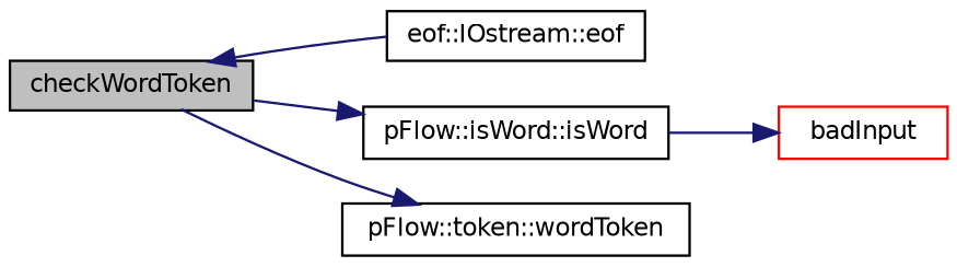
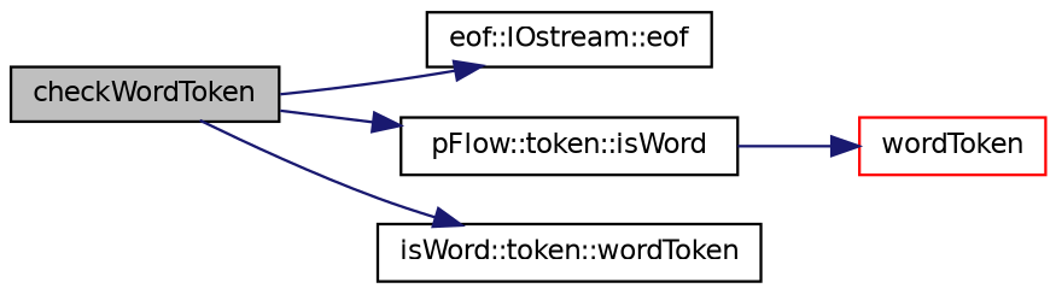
  digraph {
    rankdir=LR
    node [color=black fillcolor=white fontname=Helvetica fontsize=10 shape=record style=filled]
    edge [color=midnightblue fontname=Helvetica fontsize=10 labelfontname=Helvetica labelfontsize=10 style=solid]
    n1 [fillcolor=grey75 fontcolor=black height=0.2 label=checkWordToken width=0.4]
    n2 [height=0.2 label="eof::IOstream::eof" width=0.4]
-   n3 [height=0.2 label="pFlow::isWord::isWord" width=0.4]
-   n4 [height=0.2 label="pFlow::token::wordToken" width=0.4]
-   n5 [color=red height=0.2 label=badInput width=0.4]
-   n2 -> n1
+   n3 [height=0.2 label="pFlow::token::isWord" width=0.4]
+   n4 [height=0.2 label="isWord::token::wordToken" width=0.4]
+   n5 [color=red height=0.2 label=wordToken width=0.4]
+   n1 -> n2
    n1 -> n3
    n1 -> n4
    n3 -> n5
  }
